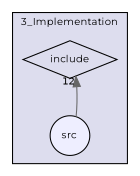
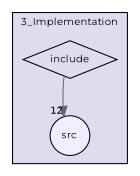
  digraph {
    compound=true
    fontname=Montserrat
    node [fontname=Montserrat fontsize=10]
    n1 [label=include shape=diamond]
    n2 [fillcolor="#eeeeff" label=src pencolor=black shape=circle style=filled]
    subgraph cluster_1 {
      bgcolor="#ddddee"
      fontsize=10
      label="3_Implementation"
      pencolor=black
      n1
      n2
    }
-   n2 -> n1 [headlabel=12 labeldistance=1.5 labelfontname=Helvetica labelfontsize=10 color=gray40 style=solid fontname=Montserrat]
+   n1 -> n2 [headlabel=12 labeldistance=1.5 labelfontname=Helvetica labelfontsize=10 color=gray40 style=solid fontname=Montserrat]
  }
